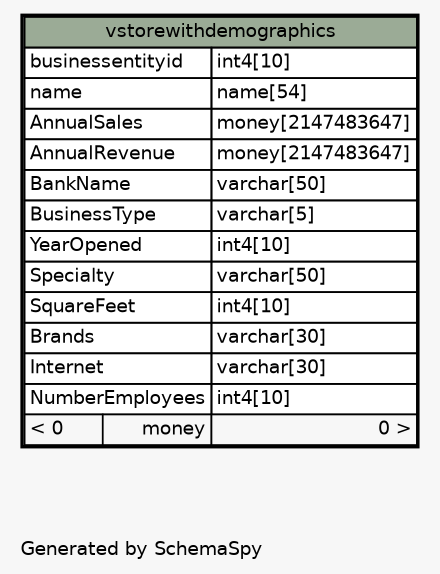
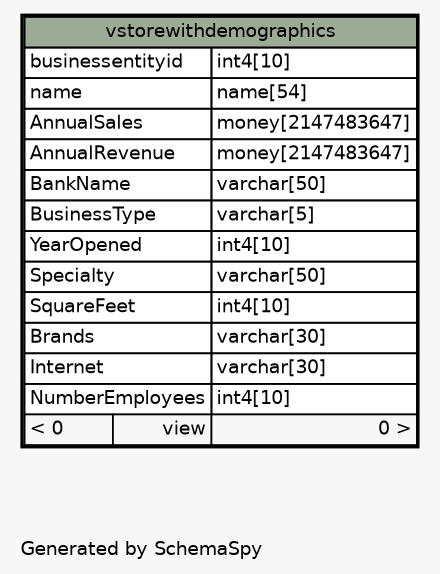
  digraph {
    bgcolor="#f7f7f7"
    fontname=Helvetica
    fontsize=11
    label="\nGenerated by SchemaSpy"
    labeljust=l
    nodesep=0.18
    rankdir=RL
    ranksep=0.46
-   n1 [fontname=Helvetica fontsize=11 label=<     <TABLE BORDER="2" CELLBORDER="1" CELLSPACING="0" BGCOLOR="#ffffff">       <TR><TD COLSPAN="3" BGCOLOR="#9bab96" ALIGN="CENTER">vstorewithdemographics</TD></TR>       <TR><TD PORT="businessentityid" COLSPAN="2" ALIGN="LEFT">businessentityid</TD><TD PORT="businessentityid.type" ALIGN="LEFT">int4[10]</TD></TR>       <TR><TD PORT="name" COLSPAN="2" ALIGN="LEFT">name</TD><TD PORT="name.type" ALIGN="LEFT">name[54]</TD></TR>       <TR><TD PORT="AnnualSales" COLSPAN="2" ALIGN="LEFT">AnnualSales</TD><TD PORT="AnnualSales.type" ALIGN="LEFT">money[2147483647]</TD></TR>       <TR><TD PORT="AnnualRevenue" COLSPAN="2" ALIGN="LEFT">AnnualRevenue</TD><TD PORT="AnnualRevenue.type" ALIGN="LEFT">money[2147483647]</TD></TR>       <TR><TD PORT="BankName" COLSPAN="2" ALIGN="LEFT">BankName</TD><TD PORT="BankName.type" ALIGN="LEFT">varchar[50]</TD></TR>       <TR><TD PORT="BusinessType" COLSPAN="2" ALIGN="LEFT">BusinessType</TD><TD PORT="BusinessType.type" ALIGN="LEFT">varchar[5]</TD></TR>       <TR><TD PORT="YearOpened" COLSPAN="2" ALIGN="LEFT">YearOpened</TD><TD PORT="YearOpened.type" ALIGN="LEFT">int4[10]</TD></TR>       <TR><TD PORT="Specialty" COLSPAN="2" ALIGN="LEFT">Specialty</TD><TD PORT="Specialty.type" ALIGN="LEFT">varchar[50]</TD></TR>       <TR><TD PORT="SquareFeet" COLSPAN="2" ALIGN="LEFT">SquareFeet</TD><TD PORT="SquareFeet.type" ALIGN="LEFT">int4[10]</TD></TR>       <TR><TD PORT="Brands" COLSPAN="2" ALIGN="LEFT">Brands</TD><TD PORT="Brands.type" ALIGN="LEFT">varchar[30]</TD></TR>       <TR><TD PORT="Internet" COLSPAN="2" ALIGN="LEFT">Internet</TD><TD PORT="Internet.type" ALIGN="LEFT">varchar[30]</TD></TR>       <TR><TD PORT="NumberEmployees" COLSPAN="2" ALIGN="LEFT">NumberEmployees</TD><TD PORT="NumberEmployees.type" ALIGN="LEFT">int4[10]</TD></TR>       <TR><TD ALIGN="LEFT" BGCOLOR="#f7f7f7">&lt; 0</TD><TD ALIGN="RIGHT" BGCOLOR="#f7f7f7">money</TD><TD ALIGN="RIGHT" BGCOLOR="#f7f7f7">0 &gt;</TD></TR>     </TABLE>> shape=plaintext]
+   n1 [fontname=Helvetica fontsize=11 label=<     <TABLE BORDER="2" CELLBORDER="1" CELLSPACING="0" BGCOLOR="#ffffff">       <TR><TD COLSPAN="3" BGCOLOR="#9bab96" ALIGN="CENTER">vstorewithdemographics</TD></TR>       <TR><TD PORT="businessentityid" COLSPAN="2" ALIGN="LEFT">businessentityid</TD><TD PORT="businessentityid.type" ALIGN="LEFT">int4[10]</TD></TR>       <TR><TD PORT="name" COLSPAN="2" ALIGN="LEFT">name</TD><TD PORT="name.type" ALIGN="LEFT">name[54]</TD></TR>       <TR><TD PORT="AnnualSales" COLSPAN="2" ALIGN="LEFT">AnnualSales</TD><TD PORT="AnnualSales.type" ALIGN="LEFT">money[2147483647]</TD></TR>       <TR><TD PORT="AnnualRevenue" COLSPAN="2" ALIGN="LEFT">AnnualRevenue</TD><TD PORT="AnnualRevenue.type" ALIGN="LEFT">money[2147483647]</TD></TR>       <TR><TD PORT="BankName" COLSPAN="2" ALIGN="LEFT">BankName</TD><TD PORT="BankName.type" ALIGN="LEFT">varchar[50]</TD></TR>       <TR><TD PORT="BusinessType" COLSPAN="2" ALIGN="LEFT">BusinessType</TD><TD PORT="BusinessType.type" ALIGN="LEFT">varchar[5]</TD></TR>       <TR><TD PORT="YearOpened" COLSPAN="2" ALIGN="LEFT">YearOpened</TD><TD PORT="YearOpened.type" ALIGN="LEFT">int4[10]</TD></TR>       <TR><TD PORT="Specialty" COLSPAN="2" ALIGN="LEFT">Specialty</TD><TD PORT="Specialty.type" ALIGN="LEFT">varchar[50]</TD></TR>       <TR><TD PORT="SquareFeet" COLSPAN="2" ALIGN="LEFT">SquareFeet</TD><TD PORT="SquareFeet.type" ALIGN="LEFT">int4[10]</TD></TR>       <TR><TD PORT="Brands" COLSPAN="2" ALIGN="LEFT">Brands</TD><TD PORT="Brands.type" ALIGN="LEFT">varchar[30]</TD></TR>       <TR><TD PORT="Internet" COLSPAN="2" ALIGN="LEFT">Internet</TD><TD PORT="Internet.type" ALIGN="LEFT">varchar[30]</TD></TR>       <TR><TD PORT="NumberEmployees" COLSPAN="2" ALIGN="LEFT">NumberEmployees</TD><TD PORT="NumberEmployees.type" ALIGN="LEFT">int4[10]</TD></TR>       <TR><TD ALIGN="LEFT" BGCOLOR="#f7f7f7">&lt; 0</TD><TD ALIGN="RIGHT" BGCOLOR="#f7f7f7">view</TD><TD ALIGN="RIGHT" BGCOLOR="#f7f7f7">0 &gt;</TD></TR>     </TABLE>> shape=plaintext]
  }
